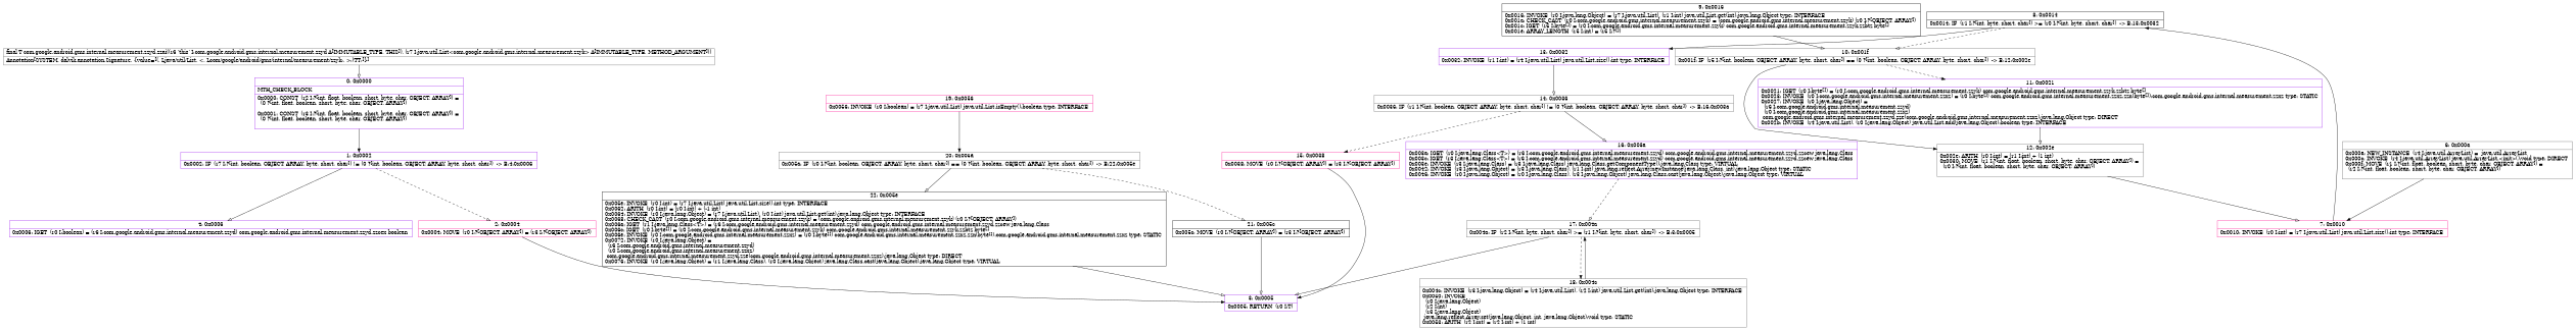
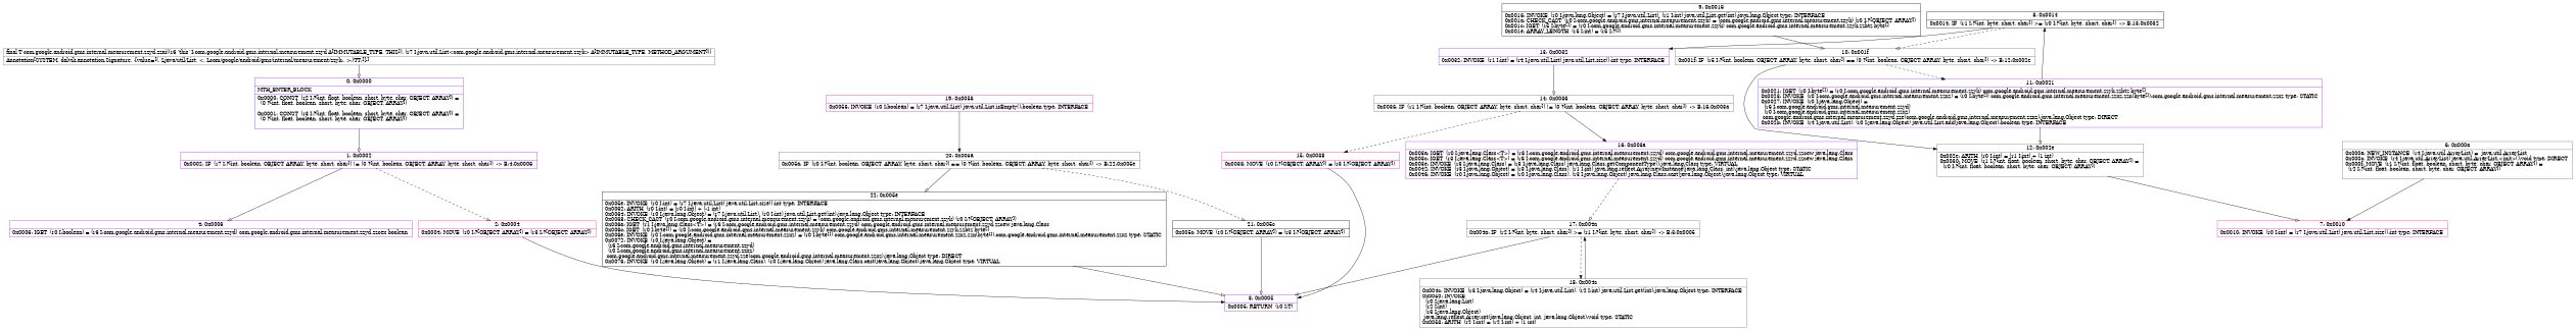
  digraph {
    node [color=gray40 shape=record]
    edge [arrowhead=onormal]
-   n1 [color=purple label="{0\:\ 0x0000|MTH_CHECK_BLOCK\l|0x0000: CONST  (r2 I:?[int, float, boolean, short, byte, char, OBJECT, ARRAY]) = \l  (0 ?[int, float, boolean, short, byte, char, OBJECT, ARRAY])\l \l0x0001: CONST  (r3 I:?[int, float, boolean, short, byte, char, OBJECT, ARRAY]) = \l  (0 ?[int, float, boolean, short, byte, char, OBJECT, ARRAY])\l \l}"]
+   n1 [color=purple label="{0\:\ 0x0000|MTH_ENTER_BLOCK\l|0x0000: CONST  (r2 I:?[int, float, boolean, short, byte, char, OBJECT, ARRAY]) = \l  (0 ?[int, float, boolean, short, byte, char, OBJECT, ARRAY])\l \l0x0001: CONST  (r3 I:?[int, float, boolean, short, byte, char, OBJECT, ARRAY]) = \l  (0 ?[int, float, boolean, short, byte, char, OBJECT, ARRAY])\l \l}"]
    n2 [color=purple label="{1\:\ 0x0002|0x0002: IF  (r7 I:?[int, boolean, OBJECT, ARRAY, byte, short, char]) != (0 ?[int, boolean, OBJECT, ARRAY, byte, short, char])  \-\> B:4:0x0006 \l}"]
    n3 [color=deeppink label="{2\:\ 0x0004|0x0004: MOVE  (r0 I:?[OBJECT, ARRAY]) = (r3 I:?[OBJECT, ARRAY]) \l}"]
    n4 [color=purple label="{4\:\ 0x0006|0x0006: IGET  (r0 I:boolean) = (r6 I:com.google.android.gms.internal.measurement.zzyd) com.google.android.gms.internal.measurement.zzyd.zzcex boolean \l}"]
    n5 [color=purple label="{3\:\ 0x0005|0x0005: RETURN  (r0 I:T) \l}"]
    n6 [label="{6\:\ 0x000a|0x000a: NEW_INSTANCE  (r4 I:java.util.ArrayList) =  java.util.ArrayList \l0x000c: INVOKE  (r4 I:java.util.ArrayList) java.util.ArrayList.\<init\>():void type: DIRECT \l0x000f: MOVE  (r1 I:?[int, float, boolean, short, byte, char, OBJECT, ARRAY]) = \l  (r2 I:?[int, float, boolean, short, byte, char, OBJECT, ARRAY])\l \l}"]
    n7 [color=deeppink label="{7\:\ 0x0010|0x0010: INVOKE  (r0 I:int) = (r7 I:java.util.List) java.util.List.size():int type: INTERFACE \l}"]
    n8 [color=deeppink label="{19\:\ 0x0056|0x0056: INVOKE  (r0 I:boolean) = (r7 I:java.util.List) java.util.List.isEmpty():boolean type: INTERFACE \l}"]
    n9 [label="{20\:\ 0x005a|0x005a: IF  (r0 I:?[int, boolean, OBJECT, ARRAY, byte, short, char]) == (0 ?[int, boolean, OBJECT, ARRAY, byte, short, char])  \-\> B:22:0x005e \l}"]
    n10 [color=black label="{8\:\ 0x0014|0x0014: IF  (r1 I:?[int, byte, short, char]) \>= (r0 I:?[int, byte, short, char])  \-\> B:13:0x0032 \l}"]
    n11 [color=purple label="{13\:\ 0x0032|0x0032: INVOKE  (r1 I:int) = (r4 I:java.util.List) java.util.List.size():int type: INTERFACE \l}"]
    n12 [label="{10\:\ 0x001f|0x001f: IF  (r5 I:?[int, boolean, OBJECT, ARRAY, byte, short, char]) == (0 ?[int, boolean, OBJECT, ARRAY, byte, short, char])  \-\> B:12:0x002e \l}"]
    n13 [color=black label="{9\:\ 0x0016|0x0016: INVOKE  (r0 I:java.lang.Object) = (r7 I:java.util.List), (r1 I:int) java.util.List.get(int):java.lang.Object type: INTERFACE \l0x001a: CHECK_CAST  (r0 I:com.google.android.gms.internal.measurement.zzyk) = (com.google.android.gms.internal.measurement.zzyk) (r0 I:?[OBJECT, ARRAY]) \l0x001c: IGET  (r5 I:byte[]) = (r0 I:com.google.android.gms.internal.measurement.zzyk) com.google.android.gms.internal.measurement.zzyk.zzbtz byte[] \l0x001e: ARRAY_LENGTH  (r5 I:int) = (r5 I:?[]) \l}"]
    n14 [label="{14\:\ 0x0036|0x0036: IF  (r1 I:?[int, boolean, OBJECT, ARRAY, byte, short, char]) != (0 ?[int, boolean, OBJECT, ARRAY, byte, short, char])  \-\> B:16:0x003a \l}"]
    n15 [color=purple label="{11\:\ 0x0021|0x0021: IGET  (r0 I:byte[]) = (r0 I:com.google.android.gms.internal.measurement.zzyk) com.google.android.gms.internal.measurement.zzyk.zzbtz byte[] \l0x0023: INVOKE  (r0 I:com.google.android.gms.internal.measurement.zzxz) = (r0 I:byte[]) com.google.android.gms.internal.measurement.zzxz.zzn(byte[]):com.google.android.gms.internal.measurement.zzxz type: STATIC \l0x0027: INVOKE  (r0 I:java.lang.Object) = \l  (r6 I:com.google.android.gms.internal.measurement.zzyd)\l  (r0 I:com.google.android.gms.internal.measurement.zzxz)\l com.google.android.gms.internal.measurement.zzyd.zze(com.google.android.gms.internal.measurement.zzxz):java.lang.Object type: DIRECT \l0x002b: INVOKE  (r4 I:java.util.List), (r0 I:java.lang.Object) java.util.List.add(java.lang.Object):boolean type: INTERFACE \l}"]
    n16 [label="{12\:\ 0x002e|0x002e: ARITH  (r0 I:int) = (r1 I:int) + (1 int) \l0x0030: MOVE  (r1 I:?[int, float, boolean, short, byte, char, OBJECT, ARRAY]) = \l  (r0 I:?[int, float, boolean, short, byte, char, OBJECT, ARRAY])\l \l}"]
    n17 [color=deeppink label="{15\:\ 0x0038|0x0038: MOVE  (r0 I:?[OBJECT, ARRAY]) = (r3 I:?[OBJECT, ARRAY]) \l}"]
    n18 [color=purple label="{16\:\ 0x003a|0x003a: IGET  (r0 I:java.lang.Class\<T\>) = (r6 I:com.google.android.gms.internal.measurement.zzyd) com.google.android.gms.internal.measurement.zzyd.zzcew java.lang.Class \l0x003c: IGET  (r3 I:java.lang.Class\<T\>) = (r6 I:com.google.android.gms.internal.measurement.zzyd) com.google.android.gms.internal.measurement.zzyd.zzcew java.lang.Class \l0x003e: INVOKE  (r3 I:java.lang.Class) = (r3 I:java.lang.Class) java.lang.Class.getComponentType():java.lang.Class type: VIRTUAL \l0x0042: INVOKE  (r3 I:java.lang.Object) = (r3 I:java.lang.Class), (r1 I:int) java.lang.reflect.Array.newInstance(java.lang.Class, int):java.lang.Object type: STATIC \l0x0046: INVOKE  (r0 I:java.lang.Object) = (r0 I:java.lang.Class), (r3 I:java.lang.Object) java.lang.Class.cast(java.lang.Object):java.lang.Object type: VIRTUAL \l}"]
    n19 [label="{17\:\ 0x004a|0x004a: IF  (r2 I:?[int, byte, short, char]) \>= (r1 I:?[int, byte, short, char])  \-\> B:3:0x0005 \l}"]
-   n20 [label="{18\:\ 0x004c|0x004c: INVOKE  (r3 I:java.lang.Object) = (r4 I:java.util.List), (r2 I:int) java.util.List.get(int):java.lang.Object type: INTERFACE \l0x0050: INVOKE  \l  (r0 I:java.lang.Object)\l  (r2 I:int)\l  (r3 I:java.lang.Object)\l java.lang.reflect.Array.set(java.lang.Object, int, java.lang.Object):void type: STATIC \l0x0053: ARITH  (r2 I:int) = (r2 I:int) + (1 int) \l}"]
+   n20 [label="{18\:\ 0x004c|0x004c: INVOKE  (r3 I:java.lang.Object) = (r4 I:java.util.List), (r2 I:int) java.util.List.get(int):java.lang.Object type: INTERFACE \l0x0050: INVOKE  \l  (r0 I:java.lang.List)\l  (r2 I:int)\l  (r3 I:java.lang.Object)\l java.lang.reflect.Array.set(java.lang.Object, int, java.lang.Object):void type: STATIC \l0x0053: ARITH  (r2 I:int) = (r2 I:int) + (1 int) \l}"]
    n21 [color=black label="{21\:\ 0x005c|0x005c: MOVE  (r0 I:?[OBJECT, ARRAY]) = (r3 I:?[OBJECT, ARRAY]) \l}"]
    n22 [color=black label="{22\:\ 0x005e|0x005e: INVOKE  (r0 I:int) = (r7 I:java.util.List) java.util.List.size():int type: INTERFACE \l0x0062: ARITH  (r0 I:int) = (r0 I:int) + (\-1 int) \l0x0064: INVOKE  (r0 I:java.lang.Object) = (r7 I:java.util.List), (r0 I:int) java.util.List.get(int):java.lang.Object type: INTERFACE \l0x0068: CHECK_CAST  (r0 I:com.google.android.gms.internal.measurement.zzyk) = (com.google.android.gms.internal.measurement.zzyk) (r0 I:?[OBJECT, ARRAY]) \l0x006a: IGET  (r1 I:java.lang.Class\<T\>) = (r6 I:com.google.android.gms.internal.measurement.zzyd) com.google.android.gms.internal.measurement.zzyd.zzcew java.lang.Class \l0x006c: IGET  (r0 I:byte[]) = (r0 I:com.google.android.gms.internal.measurement.zzyk) com.google.android.gms.internal.measurement.zzyk.zzbtz byte[] \l0x006e: INVOKE  (r0 I:com.google.android.gms.internal.measurement.zzxz) = (r0 I:byte[]) com.google.android.gms.internal.measurement.zzxz.zzn(byte[]):com.google.android.gms.internal.measurement.zzxz type: STATIC \l0x0072: INVOKE  (r0 I:java.lang.Object) = \l  (r6 I:com.google.android.gms.internal.measurement.zzyd)\l  (r0 I:com.google.android.gms.internal.measurement.zzxz)\l com.google.android.gms.internal.measurement.zzyd.zze(com.google.android.gms.internal.measurement.zzxz):java.lang.Object type: DIRECT \l0x0076: INVOKE  (r0 I:java.lang.Object) = (r1 I:java.lang.Class), (r0 I:java.lang.Object) java.lang.Class.cast(java.lang.Object):java.lang.Object type: VIRTUAL \l}"]
    n23 [label="{final T com.google.android.gms.internal.measurement.zzyd.zzai((r6 'this' I:com.google.android.gms.internal.measurement.zzyd A[IMMUTABLE_TYPE, THIS]), (r7 I:java.util.List\<com.google.android.gms.internal.measurement.zzyk\> A[IMMUTABLE_TYPE, METHOD_ARGUMENT]))  | Annotation[SYSTEM, dalvik.annotation.Signature, \{value=[(, Ljava\/util\/List, \<, Lcom\/google\/android\/gms\/internal\/measurement\/zzyk;, \>;)TT;]\}]\l}"]
-   n1 -> n2 [arrowhead=normal]
+   n1 -> n2
    n2 -> n3 [style=dashed]
    n2 -> n4
    n3 -> n5 [arrowhead=normal]
    n6 -> n7 [arrowhead=normal]
-   n7 -> n10 [arrowhead=normal]
+   n15 -> n10 [arrowhead=normal]
    n8 -> n9 [arrowhead=normal]
    n9 -> n21 [style=dashed]
    n9 -> n22
    n10 -> n11 [arrowhead=normal]
    n10 -> n12 [style=dashed]
    n11 -> n14
    n12 -> n15 [arrowhead=normal style=dashed]
    n12 -> n16 [arrowhead=normal]
    n13 -> n12
    n14 -> n17 [arrowhead=normal style=dashed]
-   n14 -> n18
+   n14 -> n18 [arrowhead=normal]
    n15 -> n16
    n16 -> n7
    n17 -> n5 [arrowhead=normal]
    n18 -> n19 [style=dashed]
    n19 -> n5
    n19 -> n20 [arrowhead=normal style=dashed]
    n20 -> n19 [arrowhead=normal]
    n21 -> n5
    n22 -> n5
    n23 -> n1
  }
